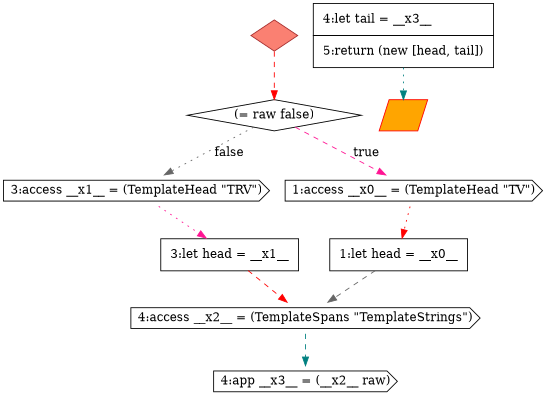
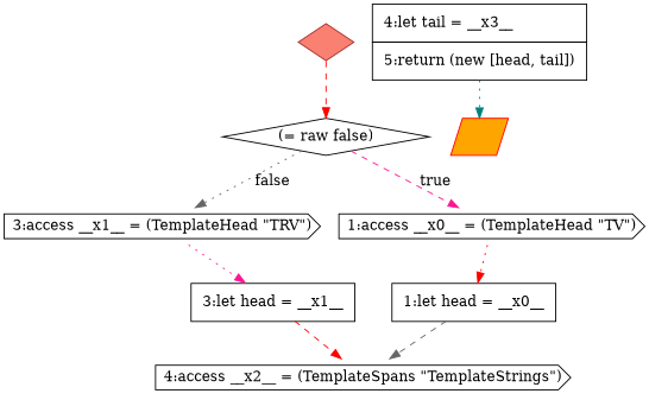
  digraph {
    node [color=black fillcolor=white shape=cds style=filled]
    edge [color=red style=dashed]
    n1 [label=<<font color="black">(= raw false)</font>> shape=diamond]
    n2 [label=<<font color="black">3:access __x1__ = (TemplateHead &quot;TRV&quot;)</font>>]
    n3 [label=<<font color="black">1:access __x0__ = (TemplateHead &quot;TV&quot;)</font>>]
    n4 [label=<<font color="black">     <table border="0" cellborder="1" cellspacing="0" cellpadding="10">       <tr><td align="left">3:let head = __x1__</td></tr>     </table>   </font>> margin=0 shape=none]
    n5 [label=<<font color="black">     <table border="0" cellborder="1" cellspacing="0" cellpadding="10">       <tr><td align="left">1:let head = __x0__</td></tr>     </table>   </font>> margin=0 shape=none]
    n6 [label=<<font color="black">4:access __x2__ = (TemplateSpans &quot;TemplateStrings&quot;)</font>>]
-   n7 [label=<<font color="black">4:app __x3__ = (__x2__ raw)</font>>]
    n8 [color=brown fillcolor=salmon label=" " shape=diamond]
    n9 [color=red fillcolor=orange label=" " shape=parallelogram]
    n10 [label=<<font color="black">     <table border="0" cellborder="1" cellspacing="0" cellpadding="10">       <tr><td align="left">4:let tail = __x3__</td></tr>       <tr><td align="left">5:return (new [head, tail])</td></tr>     </table>   </font>> margin=0 shape=none]
    n1 -> n2 [color=gray40 label=<<font color="black">false</font>> style=dotted]
    n1 -> n3 [color=deeppink label=<<font color="black">true</font>>]
    n2 -> n4 [color=deeppink style=dotted]
    n3 -> n5 [style=dotted]
    n4 -> n6
    n5 -> n6 [color=gray40]
-   n6 -> n7 [color=teal]
    n8 -> n1
    n10 -> n9 [color=teal style=dotted]
  }
